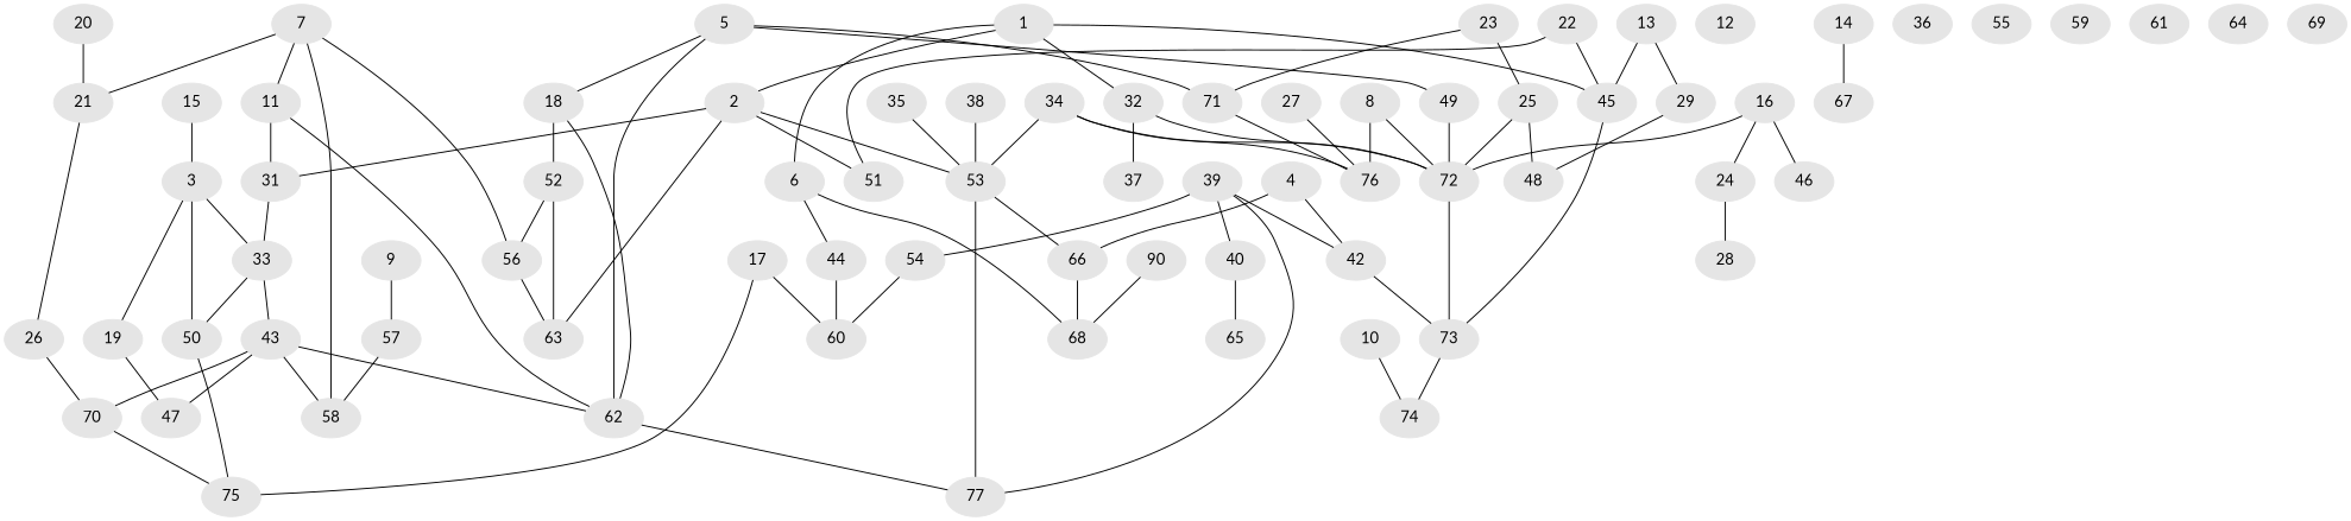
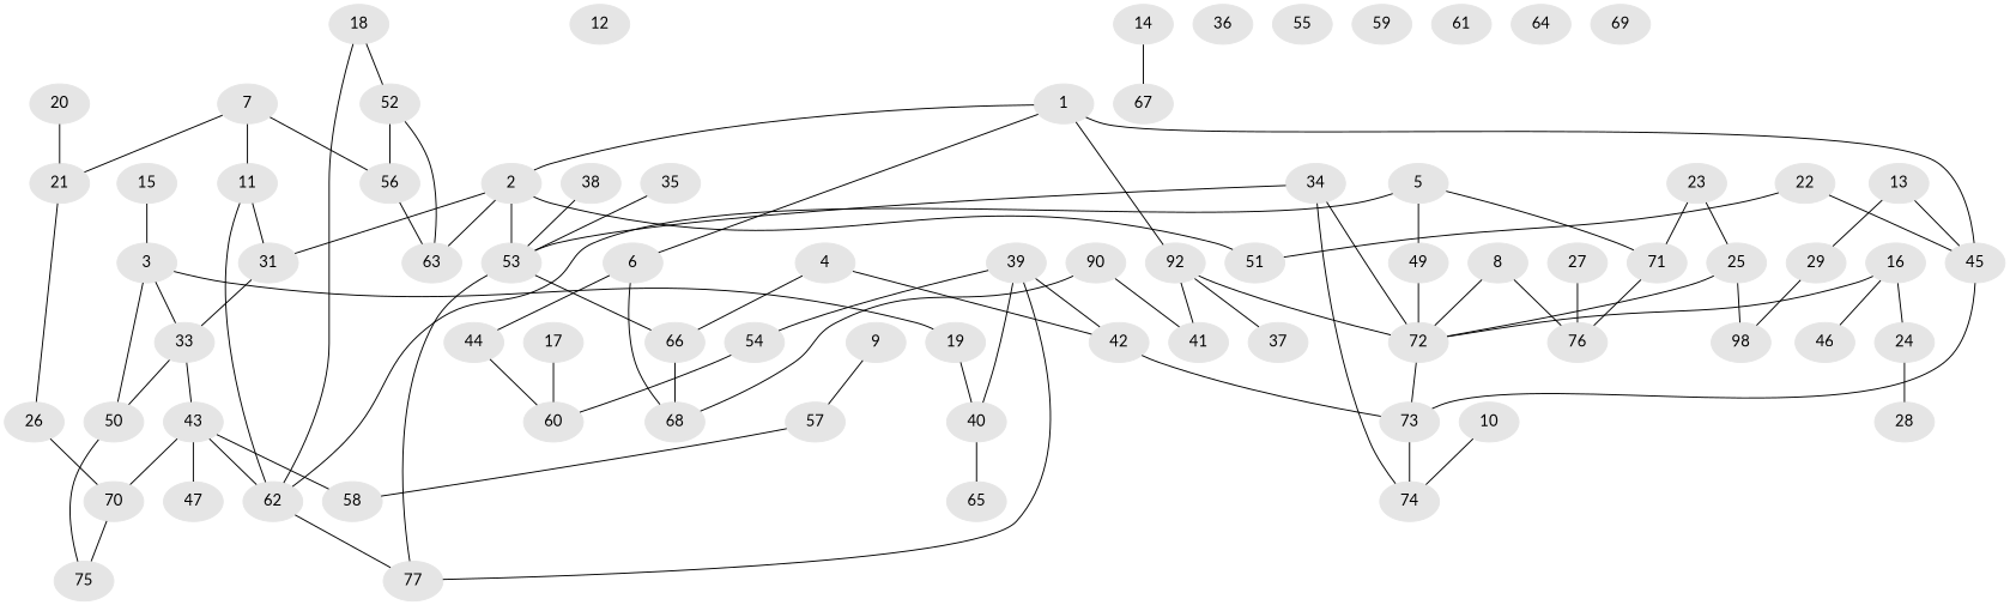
  graph {
    fontname=Lato
    node [color=gray90 fontname=Lato style=filled]
    edge [fontname=Lato]
    1
    2
    6
-   32
+   32 [label=92]
    45
    31
    51
    53
    63
    44
    68
    72
+   41
    37
    73
    33
    66
    77
    3
    19
    50
    40
    43
    75
    4
    42
    5
    18
    49
    62
    71
    52
    76
    60
    7
    11
    21
    56
    58
    26
    8
    9
    57
    10
    74
    12
    13
    29
-   48
+   48 [label=98]
    14
    67
    15
    16
    24
    46
    28
    17
    65
    20
    70
    22
    23
    25
    27
    n65 [label=90]
    47
    34
    35
    36
    38
    39
    54
    55
    59
    61
    64
    69
    1 -- 2
    1 -- 6
    1 -- 32
    1 -- 45
    2 -- 31
    2 -- 51
    2 -- 53
    2 -- 63
    6 -- 44
    6 -- 68
    32 -- 72
+   32 -- 41
    32 -- 37
    45 -- 73
    31 -- 33
    53 -- 66
    53 -- 77
    44 -- 60
    72 -- 73
    73 -- 74
    33 -- 50
    33 -- 43
    66 -- 68
    3 -- 33
    3 -- 19
    3 -- 50
-   19 -- 47
+   19 -- 40
    50 -- 75
    40 -- 65
    43 -- 62
    43 -- 58
    43 -- 70
    43 -- 47
    4 -- 66
    4 -- 42
    42 -- 73
-   5 -- 18
    5 -- 49
    5 -- 62
    5 -- 71
    18 -- 62
    18 -- 52
    49 -- 72
    62 -- 77
    71 -- 76
    52 -- 63
    52 -- 56
    7 -- 11
    7 -- 21
    7 -- 56
-   7 -- 58
    11 -- 31
    11 -- 62
    21 -- 26
    56 -- 63
    26 -- 70
    8 -- 72
    8 -- 76
    9 -- 57
    57 -- 58
    10 -- 74
    13 -- 45
    13 -- 29
    29 -- 48
    14 -- 67
    15 -- 3
    16 -- 72
    16 -- 24
    16 -- 46
    24 -- 28
-   17 -- 75
    17 -- 60
    20 -- 21
    70 -- 75
    22 -- 45
    22 -- 51
    23 -- 71
    23 -- 25
    25 -- 72
    25 -- 48
    27 -- 76
    n65 -- 68
+   n65 -- 41
    34 -- 53
    34 -- 72
-   34 -- 76
+   34 -- 74
    35 -- 53
    38 -- 53
    39 -- 77
    39 -- 40
    39 -- 42
    39 -- 54
    54 -- 60
  }
